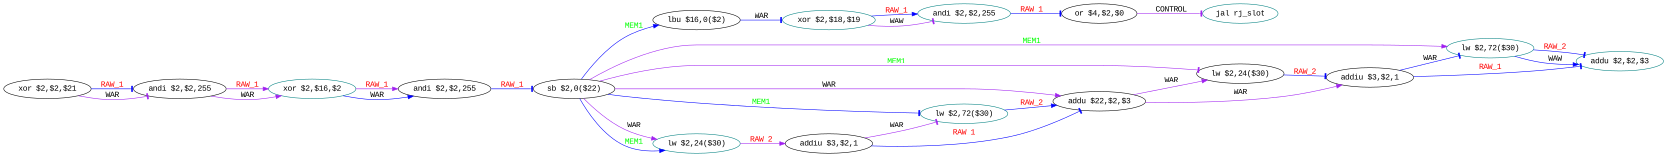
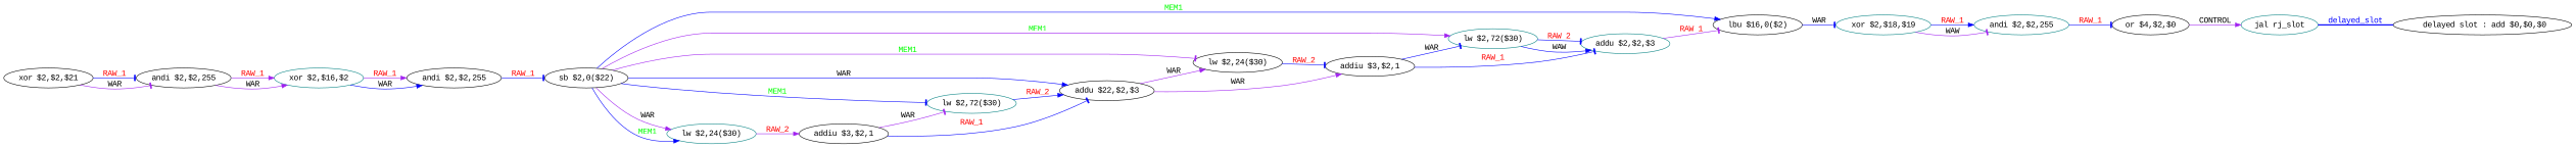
  digraph {
    fontname="Liberation Mono"
    rankdir=LR
    node [color=black fontname="Liberation Mono" shape=ellipse]
    edge [color=blue fontname="Liberation Mono" arrowhead=tee]
+   n1 [label=" delayed slot : add $0,$0,$0"]
    n2 [color=teal label="jal rj_slot"]
    n3 [label="xor $2,$2,$21"]
    n4 [label="andi $2,$2,255"]
    n5 [color=teal label="xor $2,$16,$2"]
    n6 [label="andi $2,$2,255"]
    n7 [label="lbu $16,0($2)"]
    n8 [color=teal label="xor $2,$18,$19"]
    n9 [label="sb $2,0($22)"]
    n10 [color=teal label="andi $2,$2,255"]
    n11 [color=teal label="lw $2,72($30)"]
    n12 [label="lw $2,24($30)"]
    n13 [label="addu $22,$2,$3"]
    n14 [color=teal label="lw $2,72($30)"]
    n15 [color=teal label="lw $2,24($30)"]
    n16 [label="or $4,$2,$0"]
    n17 [color=teal label="addu $2,$2,$3"]
    n18 [label="addiu $3,$2,1"]
    n19 [label="addiu $3,$2,1"]
+   n2 -> n1 [dir=none fontcolor=blue label=delayed_slot style=bold arrowhead=""]
    n3 -> n4 [fontcolor=red label=RAW_1]
    n3 -> n4 [color=purple label=WAR]
    n4 -> n5 [arrowhead=normal color=purple fontcolor=red label=RAW_1]
    n4 -> n5 [arrowhead=normal color=purple label=WAR]
    n5 -> n6 [arrowhead=normal color=purple fontcolor=red label=RAW_1]
    n5 -> n6 [arrowhead=normal label=WAR]
    n6 -> n9 [fontcolor=red label=RAW_1]
    n7 -> n8 [label=WAR]
    n8 -> n10 [arrowhead=normal fontcolor=red label=RAW_1]
    n8 -> n10 [color=purple label=WAW]
    n9 -> n7 [arrowhead=normal fontcolor=green label=MEM1]
    n9 -> n11 [arrowhead=normal color=purple fontcolor=green label=MEM1]
    n9 -> n12 [color=purple fontcolor=green label=MEM1]
-   n9 -> n13 [arrowhead=normal color=purple label=WAR]
+   n9 -> n13 [arrowhead=normal label=WAR]
    n9 -> n14 [fontcolor=green label=MEM1]
    n9 -> n15 [arrowhead=normal color=purple label=WAR]
    n9 -> n15 [arrowhead=normal fontcolor=green label=MEM1]
    n10 -> n16 [fontcolor=red label=RAW_1]
    n11 -> n17 [fontcolor=red label=RAW_2]
    n11 -> n17 [arrowhead=normal label=WAW]
    n12 -> n18 [fontcolor=red label=RAW_2]
    n13 -> n12 [arrowhead=normal color=purple label=WAR]
    n13 -> n18 [arrowhead=normal color=purple label=WAR]
    n14 -> n13 [arrowhead=normal fontcolor=red label=RAW_2]
    n15 -> n19 [arrowhead=normal color=purple fontcolor=red label=RAW_2]
-   n16 -> n2 [color=purple label=CONTROL]
+   n16 -> n2 [arrowhead=normal color=purple label=CONTROL]
+   n17 -> n7 [color=purple fontcolor=red label=RAW_1]
    n18 -> n11 [label=WAR]
    n18 -> n17 [fontcolor=red label=RAW_1]
    n19 -> n13 [fontcolor=red label=RAW_1]
    n19 -> n14 [color=purple label=WAR]
  }
